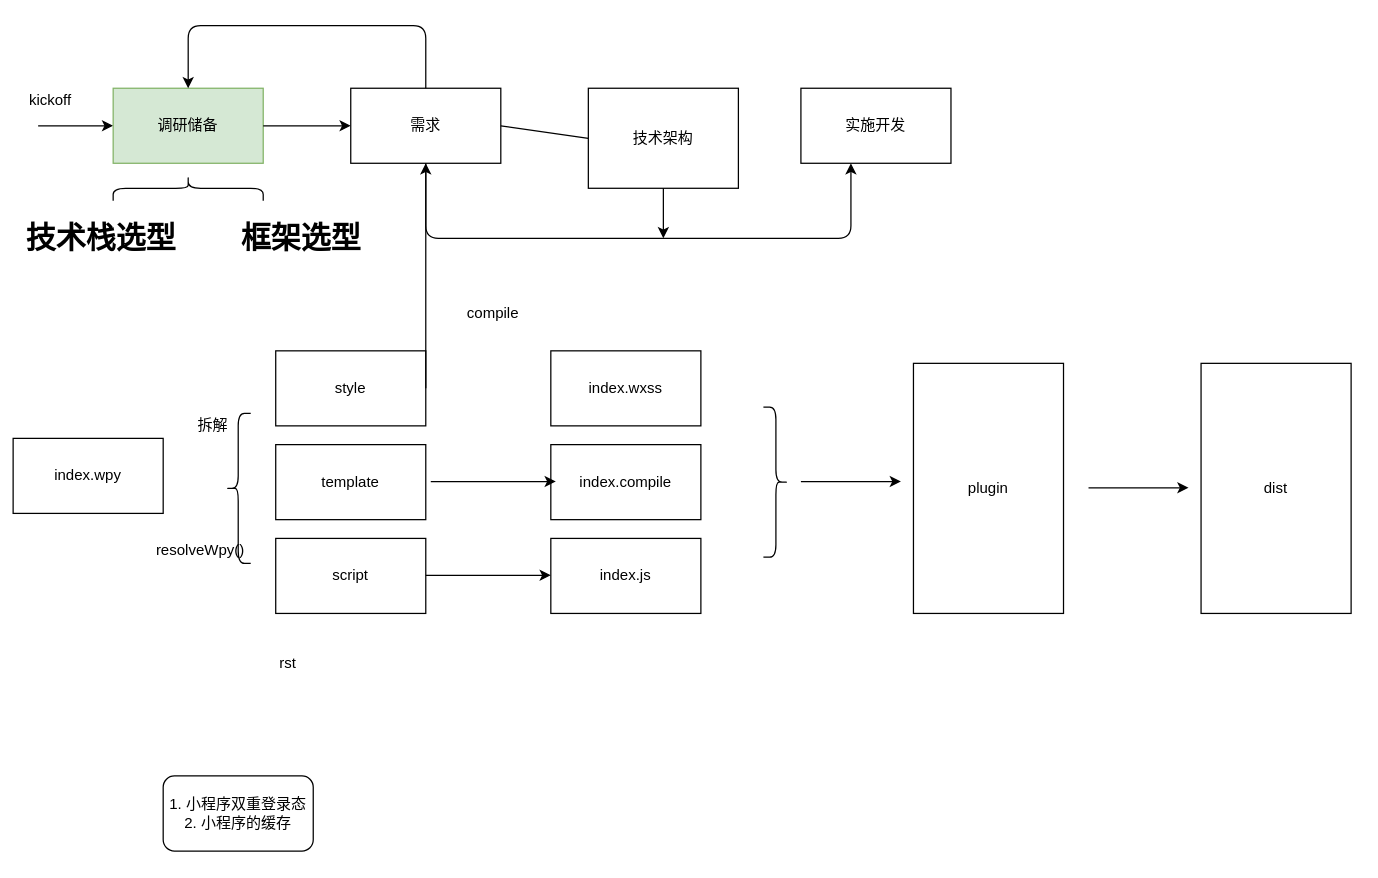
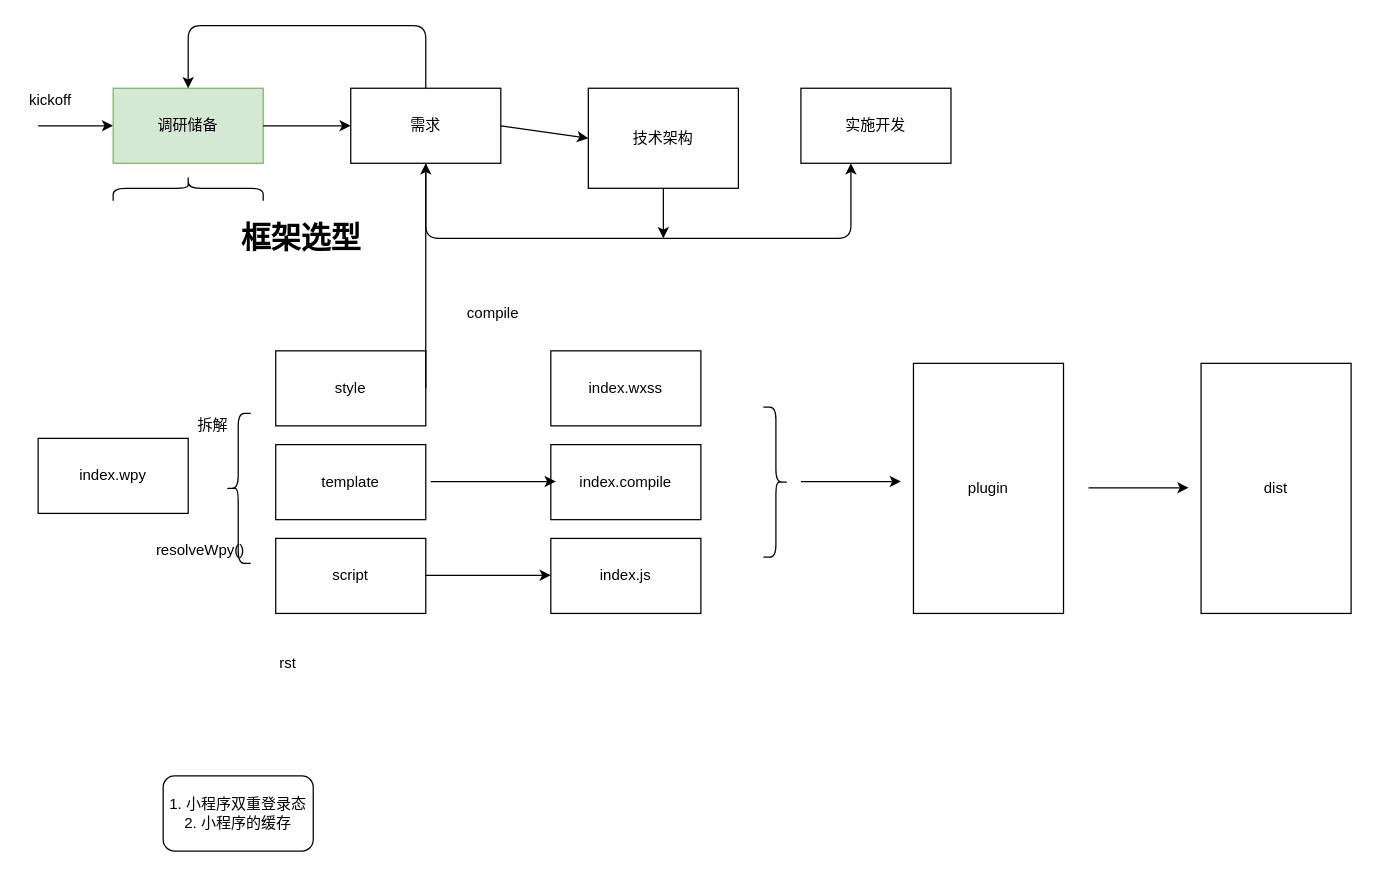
  <mxCell id="0" />
  <mxCell id="1" parent="0" />
  <mxCell id="2" value="" style="endArrow=classic;html=1;" edge="1" parent="1" target="3"><mxGeometry width="50" height="50" relative="1" as="geometry"><mxPoint x="30" y="100" as="sourcePoint" /><mxPoint x="120" y="100" as="targetPoint" /></mxGeometry></mxCell>
  <mxCell id="3" value="调研储备" style="rounded=0;whiteSpace=wrap;html=1;fillColor=#d5e8d4;strokeColor=#82b366;" vertex="1" parent="1"><mxGeometry x="90" y="70" width="120" height="60" as="geometry" /></mxCell>
  <mxCell id="4" value="kickoff" style="text;html=1;strokeColor=none;fillColor=none;align=center;verticalAlign=middle;whiteSpace=wrap;rounded=0;" vertex="1" parent="1"><mxGeometry x="20" y="70" width="40" height="20" as="geometry" /></mxCell>
  <mxCell id="5" value="" style="shape=curlyBracket;whiteSpace=wrap;html=1;rounded=1;rotation=90;" vertex="1" parent="1"><mxGeometry x="140" y="90" width="20" height="120" as="geometry" /></mxCell>
- <mxCell id="6" value="技术栈选型" style="text;strokeColor=none;fillColor=none;html=1;fontSize=24;fontStyle=1;verticalAlign=middle;align=center;" vertex="1" parent="1"><mxGeometry x="30" y="170" width="100" height="40" as="geometry" /></mxCell>
  <mxCell id="7" value="框架选型" style="text;strokeColor=none;fillColor=none;html=1;fontSize=24;fontStyle=1;verticalAlign=middle;align=center;" vertex="1" parent="1"><mxGeometry x="190" y="170" width="100" height="40" as="geometry" /></mxCell>
  <mxCell id="8" value="" style="endArrow=classic;html=1;exitX=1;exitY=0.5;exitDx=0;exitDy=0;" edge="1" parent="1" source="3"><mxGeometry width="50" height="50" relative="1" as="geometry"><mxPoint x="200" y="160" as="sourcePoint" /><mxPoint x="280" y="100" as="targetPoint" /></mxGeometry></mxCell>
  <mxCell id="9" value="需求" style="rounded=0;whiteSpace=wrap;html=1;" vertex="1" parent="1"><mxGeometry x="280" y="70" width="120" height="60" as="geometry" /></mxCell>
  <mxCell id="10" value="" style="endArrow=classic;html=1;exitX=0.5;exitY=0;exitDx=0;exitDy=0;" edge="1" parent="1" source="9"><mxGeometry width="50" height="50" relative="1" as="geometry"><mxPoint x="200" y="160" as="sourcePoint" /><mxPoint x="150" y="70" as="targetPoint" /><Array as="points"><mxPoint x="340" y="20" /><mxPoint x="150" y="20" /></Array></mxGeometry></mxCell>
  <mxCell id="11" value="技术架构" style="rounded=0;whiteSpace=wrap;html=1;" vertex="1" parent="1"><mxGeometry x="470" y="70" width="120" height="80" as="geometry" /></mxCell>
- <mxCell id="12" value="" style="endArrow=none;html=1;exitX=1;exitY=0.5;exitDx=0;exitDy=0;entryX=0;entryY=0.5;entryDx=0;entryDy=0;" edge="1" parent="1" source="9" target="11"><mxGeometry width="50" height="50" relative="1" as="geometry"><mxPoint x="370" y="160" as="sourcePoint" /><mxPoint x="420" y="110" as="targetPoint" /></mxGeometry></mxCell>
+ <mxCell id="12" value="" style="endArrow=classic;html=1;exitX=1;exitY=0.5;exitDx=0;exitDy=0;entryX=0;entryY=0.5;entryDx=0;entryDy=0;" edge="1" parent="1" source="9" target="11"><mxGeometry width="50" height="50" relative="1" as="geometry"><mxPoint x="370" y="160" as="sourcePoint" /><mxPoint x="420" y="110" as="targetPoint" /></mxGeometry></mxCell>
  <mxCell id="13" value="" style="endArrow=classic;html=1;exitX=0.5;exitY=1;exitDx=0;exitDy=0;" edge="1" parent="1" source="11"><mxGeometry width="50" height="50" relative="1" as="geometry"><mxPoint x="370" y="160" as="sourcePoint" /><mxPoint x="530" y="190" as="targetPoint" /></mxGeometry></mxCell>
  <mxCell id="14" value="" style="endArrow=classic;html=1;exitX=0.5;exitY=1;exitDx=0;exitDy=0;" edge="1" parent="1" source="9"><mxGeometry width="50" height="50" relative="1" as="geometry"><mxPoint x="540" y="140" as="sourcePoint" /><mxPoint x="680" y="130" as="targetPoint" /><Array as="points"><mxPoint x="340" y="190" /><mxPoint x="680" y="190" /></Array></mxGeometry></mxCell>
  <mxCell id="15" value="实施开发" style="rounded=0;whiteSpace=wrap;html=1;" vertex="1" parent="1"><mxGeometry x="640" y="70" width="120" height="60" as="geometry" /></mxCell>
- <mxCell id="16" value="index.wpy" style="rounded=0;whiteSpace=wrap;html=1;" vertex="1" parent="1"><mxGeometry x="10" y="350" width="120" height="60" as="geometry" /></mxCell>
+ <mxCell id="16" value="index.wpy" style="rounded=0;whiteSpace=wrap;html=1;" vertex="1" parent="1"><mxGeometry x="30" y="350" width="120" height="60" as="geometry" /></mxCell>
  <mxCell id="17" value="" style="shape=curlyBracket;whiteSpace=wrap;html=1;rounded=1;" vertex="1" parent="1"><mxGeometry x="180" y="330" width="20" height="120" as="geometry" /></mxCell>
  <mxCell id="18" value="style" style="rounded=0;whiteSpace=wrap;html=1;" vertex="1" parent="1"><mxGeometry x="220" y="280" width="120" height="60" as="geometry" /></mxCell>
  <mxCell id="19" value="template" style="rounded=0;whiteSpace=wrap;html=1;" vertex="1" parent="1"><mxGeometry x="220" y="355" width="120" height="60" as="geometry" /></mxCell>
  <mxCell id="20" value="script" style="rounded=0;whiteSpace=wrap;html=1;" vertex="1" parent="1"><mxGeometry x="220" y="430" width="120" height="60" as="geometry" /></mxCell>
  <mxCell id="21" value="index.wxss" style="rounded=0;whiteSpace=wrap;html=1;" vertex="1" parent="1"><mxGeometry x="440" y="280" width="120" height="60" as="geometry" /></mxCell>
  <mxCell id="22" value="拆解" style="text;html=1;strokeColor=none;fillColor=none;align=center;verticalAlign=middle;whiteSpace=wrap;rounded=0;" vertex="1" parent="1"><mxGeometry x="150" y="330" width="40" height="20" as="geometry" /></mxCell>
  <mxCell id="23" value="" style="endArrow=classic;html=1;exitX=1;exitY=0.5;exitDx=0;exitDy=0;" edge="1" parent="1" source="18" target="9"><mxGeometry width="50" height="50" relative="1" as="geometry"><mxPoint x="370" y="380" as="sourcePoint" /><mxPoint x="420" y="330" as="targetPoint" /></mxGeometry></mxCell>
  <mxCell id="24" value="index.compile" style="rounded=0;whiteSpace=wrap;html=1;" vertex="1" parent="1"><mxGeometry x="440" y="355" width="120" height="60" as="geometry" /></mxCell>
  <mxCell id="25" value="index.js" style="rounded=0;whiteSpace=wrap;html=1;" vertex="1" parent="1"><mxGeometry x="440" y="430" width="120" height="60" as="geometry" /></mxCell>
  <mxCell id="26" value="" style="endArrow=classic;html=1;exitX=1;exitY=0.5;exitDx=0;exitDy=0;entryX=0;entryY=0.5;entryDx=0;entryDy=0;" edge="1" parent="1"><mxGeometry width="50" height="50" relative="1" as="geometry"><mxPoint x="344" y="384.5" as="sourcePoint" /><mxPoint x="444" y="384.5" as="targetPoint" /></mxGeometry></mxCell>
  <mxCell id="27" value="" style="endArrow=classic;html=1;exitX=1;exitY=0.5;exitDx=0;exitDy=0;entryX=0;entryY=0.5;entryDx=0;entryDy=0;" edge="1" parent="1"><mxGeometry width="50" height="50" relative="1" as="geometry"><mxPoint x="340" y="459.5" as="sourcePoint" /><mxPoint x="440" y="459.5" as="targetPoint" /></mxGeometry></mxCell>
  <mxCell id="28" value="" style="shape=curlyBracket;whiteSpace=wrap;html=1;rounded=1;flipH=1;" vertex="1" parent="1"><mxGeometry x="610" y="325" width="20" height="120" as="geometry" /></mxCell>
  <mxCell id="29" value="" style="endArrow=classic;html=1;" edge="1" parent="1"><mxGeometry width="50" height="50" relative="1" as="geometry"><mxPoint x="640" y="384.5" as="sourcePoint" /><mxPoint x="720" y="384.5" as="targetPoint" /></mxGeometry></mxCell>
  <mxCell id="30" value="plugin" style="rounded=0;whiteSpace=wrap;html=1;" vertex="1" parent="1"><mxGeometry x="730" y="290" width="120" height="200" as="geometry" /></mxCell>
  <mxCell id="31" value="" style="endArrow=classic;html=1;" edge="1" parent="1"><mxGeometry width="50" height="50" relative="1" as="geometry"><mxPoint x="870" y="389.5" as="sourcePoint" /><mxPoint x="950" y="389.5" as="targetPoint" /></mxGeometry></mxCell>
  <mxCell id="32" value="dist" style="rounded=0;whiteSpace=wrap;html=1;" vertex="1" parent="1"><mxGeometry x="960" y="290" width="120" height="200" as="geometry" /></mxCell>
  <mxCell id="33" value="resolveWpy()" style="text;html=1;strokeColor=none;fillColor=none;align=center;verticalAlign=middle;whiteSpace=wrap;rounded=0;" vertex="1" parent="1"><mxGeometry x="140" y="430" width="40" height="20" as="geometry" /></mxCell>
  <mxCell id="34" value="rst" style="text;html=1;strokeColor=none;fillColor=none;align=center;verticalAlign=middle;whiteSpace=wrap;rounded=0;" vertex="1" parent="1"><mxGeometry x="210" y="520" width="40" height="20" as="geometry" /></mxCell>
  <mxCell id="35" value="compile" style="text;html=1;strokeColor=none;fillColor=none;align=center;verticalAlign=middle;whiteSpace=wrap;rounded=0;" vertex="1" parent="1"><mxGeometry x="374" y="240" width="40" height="20" as="geometry" /></mxCell>
  <mxCell id="36" value="1. 小程序双重登录态&lt;br&gt;2. 小程序的缓存" style="whiteSpace=wrap;html=1;rounded=1;" vertex="1" parent="1"><mxGeometry x="130" y="620" width="120" height="60" as="geometry" /></mxCell>
